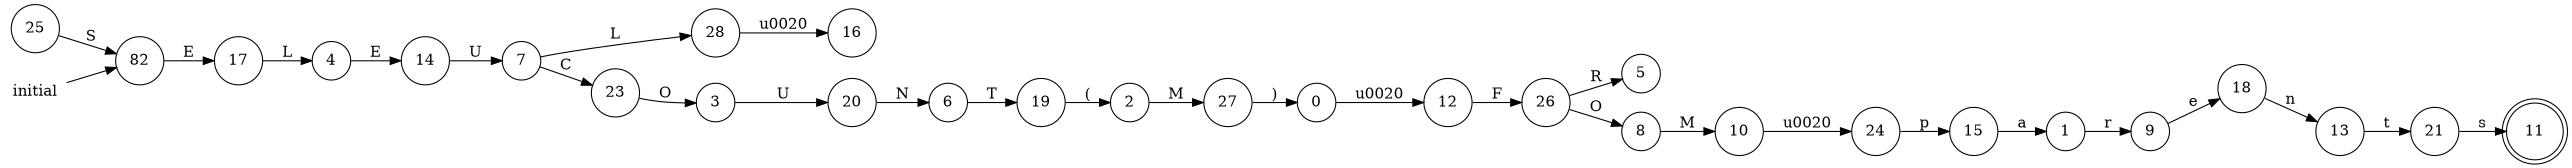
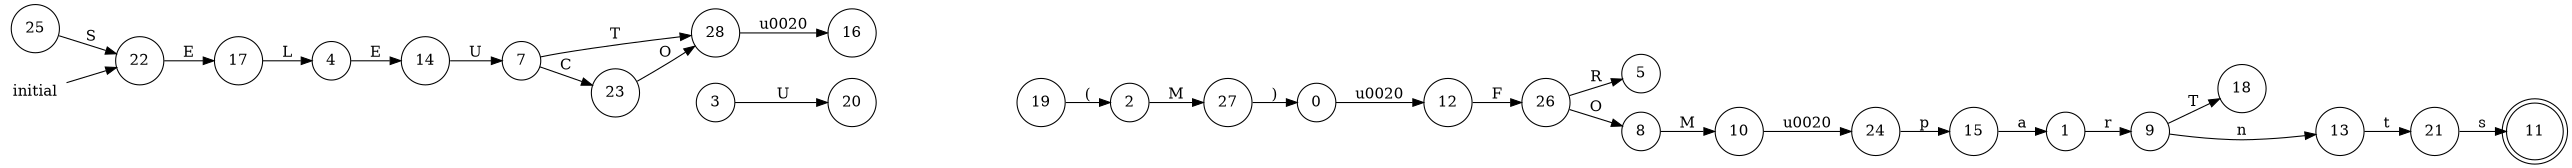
  digraph {
    rankdir=LR
    node [shape=circle]
    0
    12
    26
    5
    8
    1
    9
    18
    13
    2
    27
    3
    20
-   6
    19
    4
    14
    7
    28
    23
    10
    24
    16
    15
    21
    11 [shape=doublecircle]
    17
-   22 [label=82]
+   22
    25
    initial [shape=plaintext]
    0 -> 12 [label="\u0020"]
    12 -> 26 [label=F]
    26 -> 5 [label=R]
    26 -> 8 [label=O]
    8 -> 10 [label=M]
    1 -> 9 [label=r]
-   9 -> 18 [label=e]
-   18 -> 13 [label=n]
+   9 -> 18 [label=T]
+   9 -> 13 [label=n]
    13 -> 21 [label=t]
    2 -> 27 [label=M]
    27 -> 0 [label=")"]
    3 -> 20 [label=U]
-   20 -> 6 [label=N]
-   6 -> 19 [label=T]
    19 -> 2 [label="("]
    4 -> 14 [label=E]
    14 -> 7 [label=U]
-   7 -> 28 [label=L]
+   7 -> 28 [label=T]
    7 -> 23 [label=C]
    28 -> 16 [label="\u0020"]
-   23 -> 3 [label=O]
+   23 -> 28 [label=O]
    10 -> 24 [label="\u0020"]
    24 -> 15 [label=p]
    15 -> 1 [label=a]
    21 -> 11 [label=s]
    17 -> 4 [label=L]
    22 -> 17 [label=E]
    25 -> 22 [label=S]
    initial -> 22
  }
